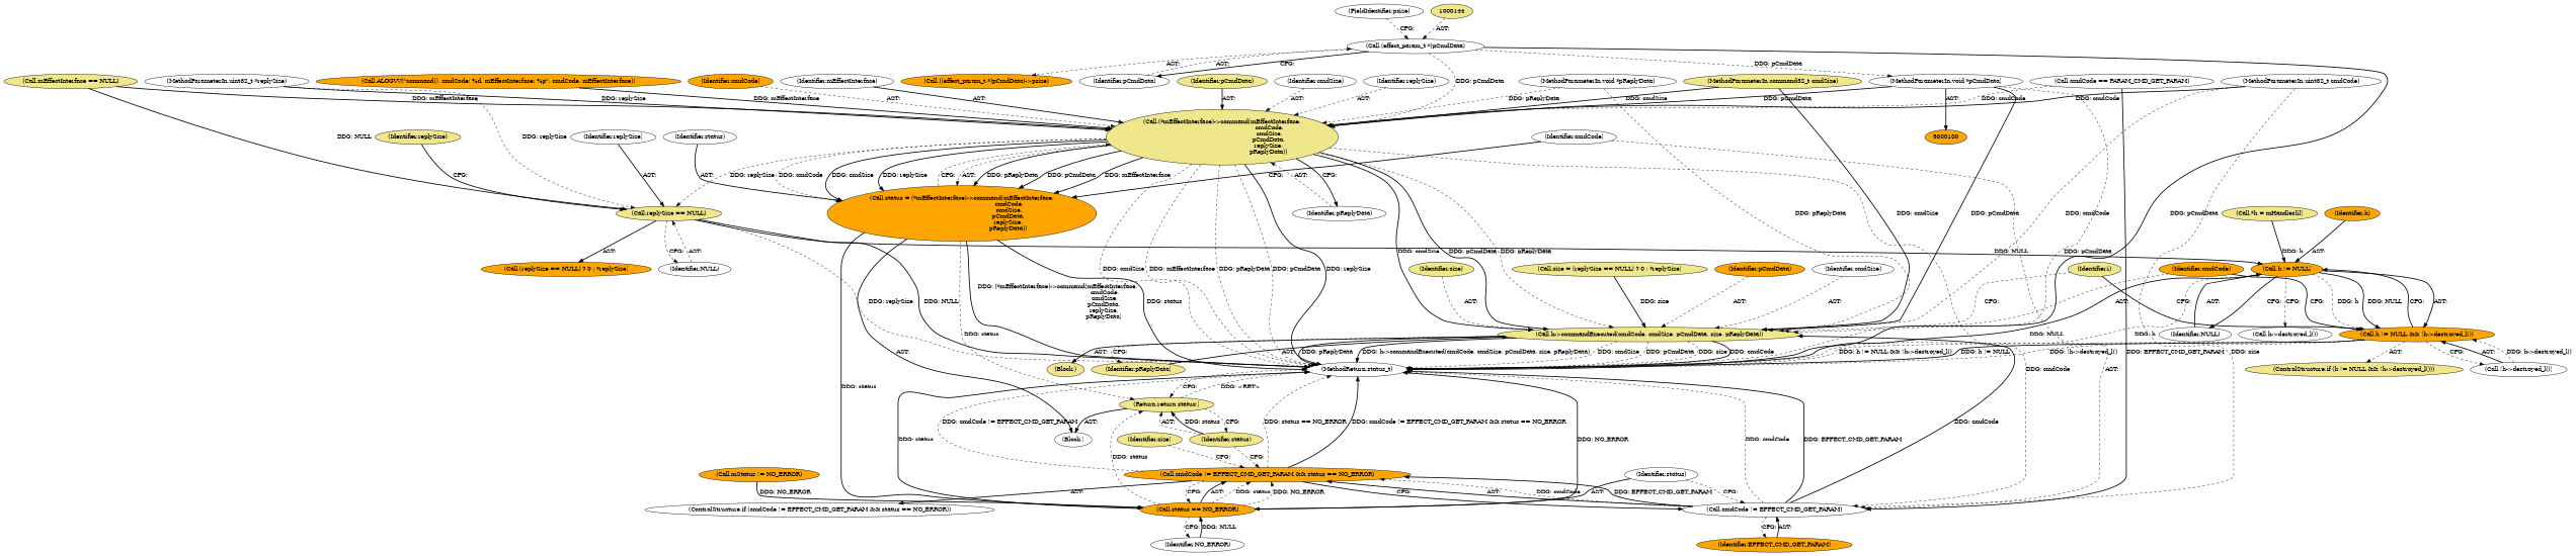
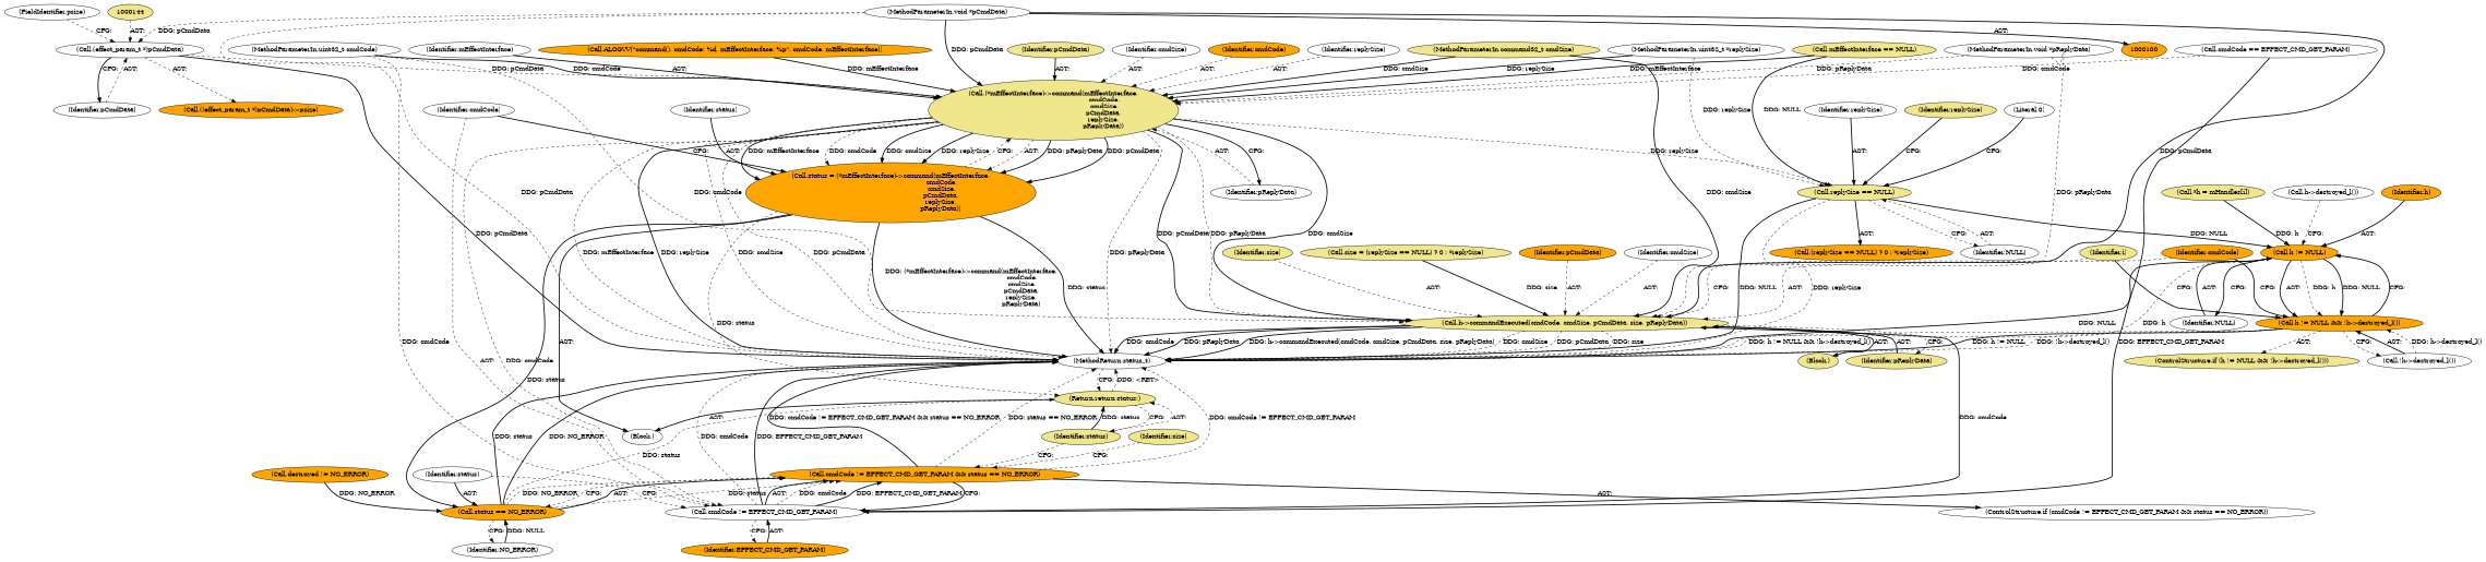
  digraph {
    node [fillcolor=white style=filled]
    edge [style=bold]
    n1 [label="(MethodParameterIn,void *pCmdData)"]
    n2 [label="(Call,(effect_param_t *)pCmdData)"]
    n3 [fillcolor=khaki label="(Call,(*mEffectInterface)->command(mEffectInterface,\n                                                    cmdCode,\n                                                    cmdSize,\n                                                   pCmdData,\n                                                   replySize,\n                                                   pReplyData))"]
    n4 [fillcolor=khaki label="(Call,h->commandExecuted(cmdCode, cmdSize, pCmdData, size, pReplyData))"]
    n5 [label="(MethodReturn,status_t)"]
-   1000100 [fillcolor=orange label=5000100]
+   1000100 [fillcolor=orange]
    n7 [fillcolor=orange label="(Call,((effect_param_t *)pCmdData)->psize)"]
    n8 [label="(Identifier,pCmdData)"]
    n9 [fillcolor=orange label="(Call,status = (*mEffectInterface)->command(mEffectInterface,\n                                                    cmdCode,\n                                                    cmdSize,\n                                                   pCmdData,\n                                                   replySize,\n                                                   pReplyData))"]
    n10 [label="(Call,cmdCode != EFFECT_CMD_GET_PARAM)"]
    n11 [fillcolor=khaki label="(Call,replySize == NULL)"]
    n12 [label="(Identifier,pReplyData)"]
    n13 [fillcolor=khaki label="(Identifier,pReplyData)"]
    n14 [fillcolor=khaki label="(Block,)"]
    n15 [fillcolor=khaki label="(Return,return status;)"]
    n16 [fillcolor=orange label="(Call,status == NO_ERROR)"]
    n17 [label="(Block,)"]
    n18 [fillcolor=orange label="(Call,cmdCode != EFFECT_CMD_GET_PARAM && status == NO_ERROR)"]
    n19 [fillcolor=orange label="(Identifier,EFFECT_CMD_GET_PARAM)"]
    n20 [fillcolor=orange label="(Call,h != NULL)"]
    n21 [fillcolor=orange label="(Call,(replySize == NULL) ? 0 : *replySize)"]
    n22 [label="(Identifier,NULL)"]
    n23 [label="(Identifier,NO_ERROR)"]
    n24 [fillcolor=khaki label="(Identifier,status)"]
    n25 [label="(ControlStructure,if (cmdCode != EFFECT_CMD_GET_PARAM && status == NO_ERROR))"]
    n26 [fillcolor=orange label="(Call,h != NULL && !h->destroyed_l())"]
    n27 [label="(Identifier,NULL)"]
    n28 [label="(Call,!h->destroyed_l())"]
    n29 [fillcolor=khaki label="(ControlStructure,if (h != NULL && !h->destroyed_l()))"]
    n30 [fillcolor=orange label="(Call,ALOGVV(\"command(), cmdCode: %d, mEffectInterface: %p\", cmdCode, mEffectInterface))"]
    n31 [fillcolor=orange label="(Identifier,h)"]
    n32 [fillcolor=khaki label="(Call,*h = mHandles[i])"]
    n33 [fillcolor=orange label="(Identifier,cmdCode)"]
    n34 [label="(MethodParameterIn,void *pReplyData)"]
    n35 [fillcolor=khaki label="(Call,size = (replySize == NULL) ? 0 : *replySize)"]
-   n37 [fillcolor=orange label="(Call,mStatus != NO_ERROR)"]
+   n36 [label="(Literal,0)"]
+   n37 [fillcolor=orange label="(Call,destroyed != NO_ERROR)"]
    n38 [label="(Identifier,mEffectInterface)"]
    n39 [fillcolor=khaki label="(Identifier,i)"]
    n40 [fillcolor=khaki label="(MethodParameterIn,command32_t cmdSize)"]
    n41 [label="(Identifier,replySize)"]
    n42 [fillcolor=khaki label="(Identifier,size)"]
    n43 [fillcolor=khaki label="(Identifier,replySize)"]
    n44 [fillcolor=orange label="(Identifier,pCmdData)"]
    n45 [fillcolor=orange label="(Identifier,cmdCode)"]
    n46 [fillcolor=khaki label="(Identifier,pCmdData)"]
    n47 [label="(Identifier,cmdCode)"]
    n48 [label="(Identifier,cmdSize)"]
    n49 [fillcolor=khaki label="(Call,mEffectInterface == NULL)"]
    n50 [label="(MethodParameterIn,uint32_t cmdCode)"]
    n51 [label="(Identifier,replySize)"]
    n52 [label="(Identifier,cmdSize)"]
    n53 [label="(Call,h->destroyed_l())"]
    n54 [label="(MethodParameterIn,uint32_t *replySize)"]
    n55 [label="(Identifier,status)"]
    n56 [label="(FieldIdentifier,psize)"]
-   n57 [label="(Call,cmdCode == PARAM_CMD_GET_PARAM)"]
+   n57 [label="(Call,cmdCode == EFFECT_CMD_GET_PARAM)"]
    n58 [fillcolor=khaki label="(Identifier,size)"]
    n59 [label="(Identifier,status)"]
    1000144 [fillcolor=khaki]
-   n2 -> n1 [label="DDG: pCmdData" style=dashed]
+   n1 -> n2 [label="DDG: pCmdData" style=dashed]
    n1 -> n3 [label="DDG: pCmdData"]
    n1 -> n4 [label="DDG: pCmdData"]
    n1 -> n5 [label="DDG: pCmdData" style=dashed]
    n1 -> 1000100 [label="AST: "]
    n2 -> n3 [label="DDG: pCmdData" style=dashed]
    n2 -> n5 [label="DDG: pCmdData"]
    n2 -> n7 [label="AST: " style=dashed]
    n2 -> n8 [label="CFG: "]
    n3 -> n4 [label="DDG: cmdSize"]
    n3 -> n4 [label="DDG: pCmdData"]
    n3 -> n4 [label="DDG: pReplyData" style=dashed]
    n3 -> n5 [label="DDG: pReplyData" style=dashed]
    n3 -> n5 [label="DDG: pCmdData" style=dashed]
    n3 -> n5 [label="DDG: replySize"]
    n3 -> n5 [label="DDG: mEffectInterface" style=dashed]
    n3 -> n5 [label="DDG: cmdSize" style=dashed]
    n3 -> n9 [label="AST: " style=dashed]
    n3 -> n9 [label="DDG: pReplyData"]
    n3 -> n9 [label="DDG: pCmdData"]
    n3 -> n9 [label="DDG: mEffectInterface"]
    n3 -> n9 [label="DDG: cmdCode" style=dashed]
    n3 -> n9 [label="DDG: cmdSize"]
    n3 -> n9 [label="DDG: replySize"]
    n3 -> n10 [label="DDG: cmdCode" style=dashed]
    n3 -> n11 [label="DDG: replySize" style=dashed]
    n3 -> n12 [label="CFG: "]
    n4 -> n5 [label="DDG: pCmdData" style=dashed]
    n4 -> n5 [label="DDG: size" style=dashed]
    n4 -> n5 [label="DDG: cmdCode"]
    n4 -> n5 [label="DDG: pReplyData"]
    n4 -> n5 [label="DDG: h->commandExecuted(cmdCode, cmdSize, pCmdData, size, pReplyData)"]
    n4 -> n5 [label="DDG: cmdSize" style=dashed]
    n4 -> n13 [label="CFG: " style=dashed]
    n4 -> n14 [label="AST: "]
    n5 -> n15 [label="CFG: " style=dashed]
    n8 -> n2 [label="AST: " style=dashed]
    n9 -> n3 [label="CFG: " style=dashed]
    n9 -> n5 [label="DDG: (*mEffectInterface)->command(mEffectInterface,\n                                                    cmdCode,\n                                                    cmdSize,\n                                                   pCmdData,\n                                                   replySize,\n                                                   pReplyData)"]
    n9 -> n5 [label="DDG: status"]
    n9 -> n15 [label="DDG: status" style=dashed]
    n9 -> n16 [label="DDG: status"]
    n9 -> n17 [label="AST: "]
    n10 -> n4 [label="DDG: cmdCode"]
    n10 -> n5 [label="DDG: cmdCode" style=dashed]
    n10 -> n5 [label="DDG: EFFECT_CMD_GET_PARAM"]
    n10 -> n18 [label="AST: "]
    n10 -> n18 [label="DDG: cmdCode" style=dashed]
    n10 -> n18 [label="DDG: EFFECT_CMD_GET_PARAM"]
    n10 -> n19 [label="CFG: " style=dashed]
    n11 -> n5 [label="DDG: NULL"]
    n11 -> n5 [label="DDG: replySize" style=dashed]
    n11 -> n20 [label="DDG: NULL"]
    n11 -> n21 [label="AST: "]
    n11 -> n22 [label="CFG: " style=dashed]
    n12 -> n3 [label="AST: " style=dashed]
    n13 -> n4 [label="AST: "]
    n15 -> n5 [label="DDG: <RET>" style=dashed]
    n15 -> n17 [label="AST: "]
    n15 -> n24 [label="CFG: " style=dashed]
    n16 -> n5 [label="DDG: NO_ERROR"]
    n16 -> n5 [label="DDG: status"]
    n16 -> n15 [label="DDG: status" style=dashed]
    n16 -> n18 [label="AST: "]
    n16 -> n18 [label="DDG: status" style=dashed]
    n16 -> n18 [label="DDG: NO_ERROR" style=dashed]
    n16 -> n23 [label="CFG: " style=dashed]
    n18 -> n5 [label="DDG: cmdCode != EFFECT_CMD_GET_PARAM" style=dashed]
    n18 -> n5 [label="DDG: cmdCode != EFFECT_CMD_GET_PARAM && status == NO_ERROR"]
    n18 -> n5 [label="DDG: status == NO_ERROR" style=dashed]
    n18 -> n10 [label="CFG: "]
    n18 -> n16 [label="CFG: " style=dashed]
    n18 -> n25 [label="AST: "]
    n19 -> n10 [label="AST: "]
    n20 -> n5 [label="DDG: NULL"]
    n20 -> n5 [label="DDG: h" style=dashed]
    n20 -> n26 [label="AST: "]
    n20 -> n26 [label="DDG: h" style=dashed]
    n20 -> n26 [label="DDG: NULL"]
    n20 -> n27 [label="CFG: "]
    n22 -> n11 [label="AST: " style=dashed]
    n23 -> n16 [label="DDG: NULL"]
    n24 -> n15 [label="AST: " style=dashed]
    n24 -> n15 [label="DDG: status"]
    n24 -> n18 [label="CFG: " style=dashed]
    n26 -> n5 [label="DDG: !h->destroyed_l()" style=dashed]
    n26 -> n5 [label="DDG: h != NULL && !h->destroyed_l()" style=dashed]
    n26 -> n5 [label="DDG: h != NULL"]
    n26 -> n20 [label="CFG: "]
    n26 -> n28 [label="CFG: " style=dashed]
    n26 -> n29 [label="AST: " style=dashed]
    n27 -> n20 [label="AST: "]
    n28 -> n26 [label="AST: "]
    n28 -> n26 [label="DDG: h->destroyed_l()" style=dashed]
    n30 -> n3 [label="DDG: mEffectInterface"]
    n31 -> n20 [label="AST: "]
    n32 -> n20 [label="DDG: h"]
    n33 -> n3 [label="AST: " style=dashed]
    n34 -> n3 [label="DDG: pReplyData" style=dashed]
    n34 -> n4 [label="DDG: pReplyData" style=dashed]
    n35 -> n4 [label="DDG: size"]
+   n36 -> n11 [label="CFG: "]
    n37 -> n16 [label="DDG: NO_ERROR"]
    n38 -> n3 [label="AST: "]
    n39 -> n4 [label="CFG: " style=dashed]
    n39 -> n26 [label="CFG: "]
    n40 -> n3 [label="DDG: cmdSize"]
    n40 -> n4 [label="DDG: cmdSize"]
    n41 -> n11 [label="AST: "]
    n42 -> n18 [label="CFG: " style=dashed]
    n43 -> n11 [label="CFG: "]
    n44 -> n4 [label="AST: " style=dashed]
    n45 -> n4 [label="AST: " style=dashed]
    n45 -> n26 [label="CFG: "]
    n46 -> n3 [label="AST: "]
    n47 -> n9 [label="CFG: "]
    n47 -> n10 [label="AST: " style=dashed]
    n48 -> n3 [label="AST: " style=dashed]
    n49 -> n3 [label="DDG: mEffectInterface"]
    n49 -> n11 [label="DDG: NULL"]
    n50 -> n3 [label="DDG: cmdCode"]
    n50 -> n4 [label="DDG: cmdCode" style=dashed]
-   n50 -> n10 [label="DDG: size" style=dashed]
+   n50 -> n10 [label="DDG: cmdCode" style=dashed]
    n51 -> n3 [label="AST: " style=dashed]
    n52 -> n4 [label="AST: " style=dashed]
-   n20 -> n53 [label="CFG: " style=dashed]
+   n53 -> n20 [label="CFG: " style=dashed]
    n54 -> n3 [label="DDG: replySize"]
    n54 -> n11 [label="DDG: replySize" style=dashed]
    n55 -> n10 [label="CFG: " style=dashed]
    n55 -> n16 [label="AST: "]
    n56 -> n2 [label="CFG: " style=dashed]
    n57 -> n3 [label="DDG: cmdCode" style=dashed]
    n57 -> n10 [label="DDG: EFFECT_CMD_GET_PARAM"]
    n58 -> n4 [label="AST: " style=dashed]
    n59 -> n9 [label="AST: "]
    1000144 -> n2 [label="AST: " style=dashed]
  }
